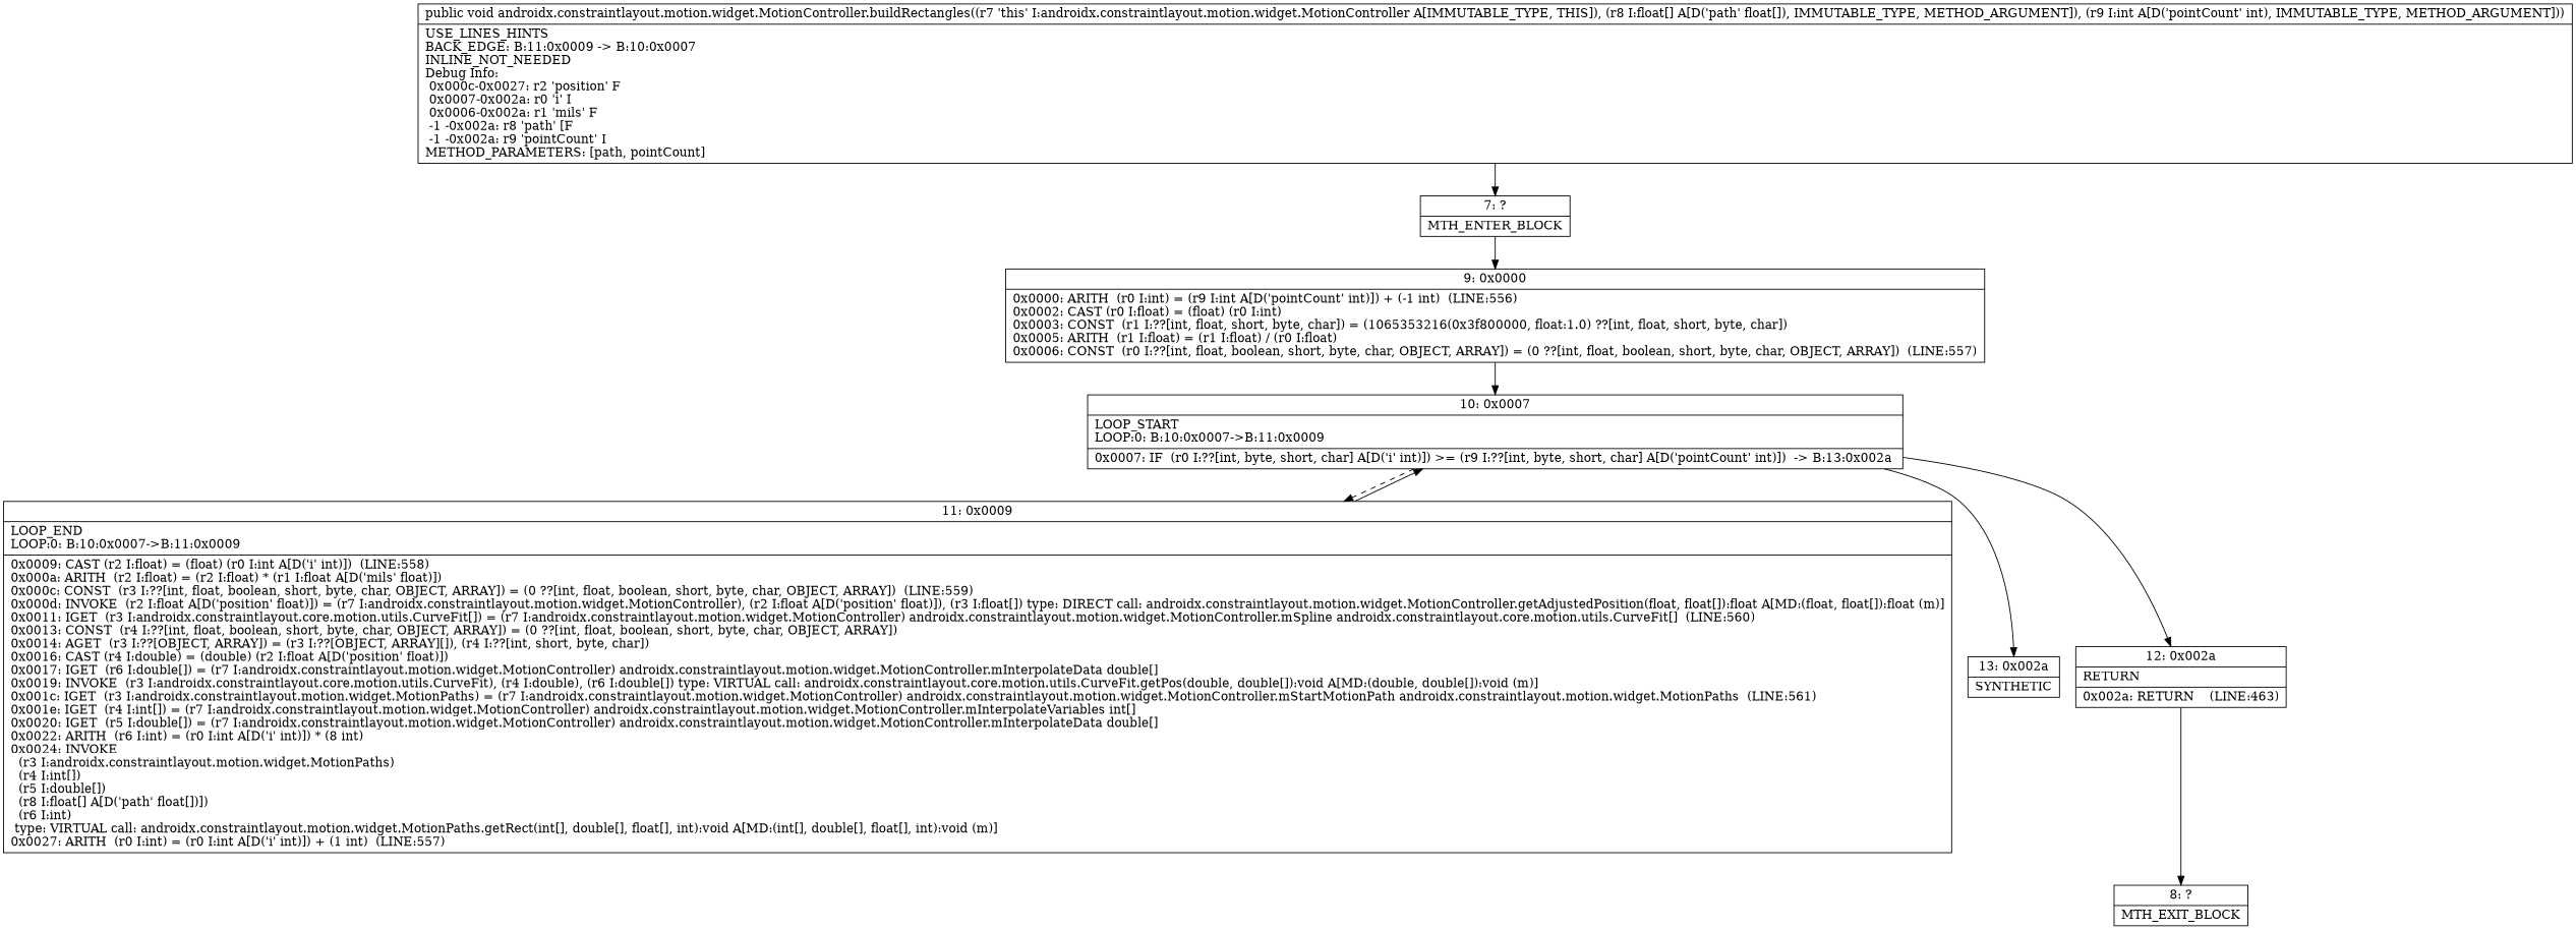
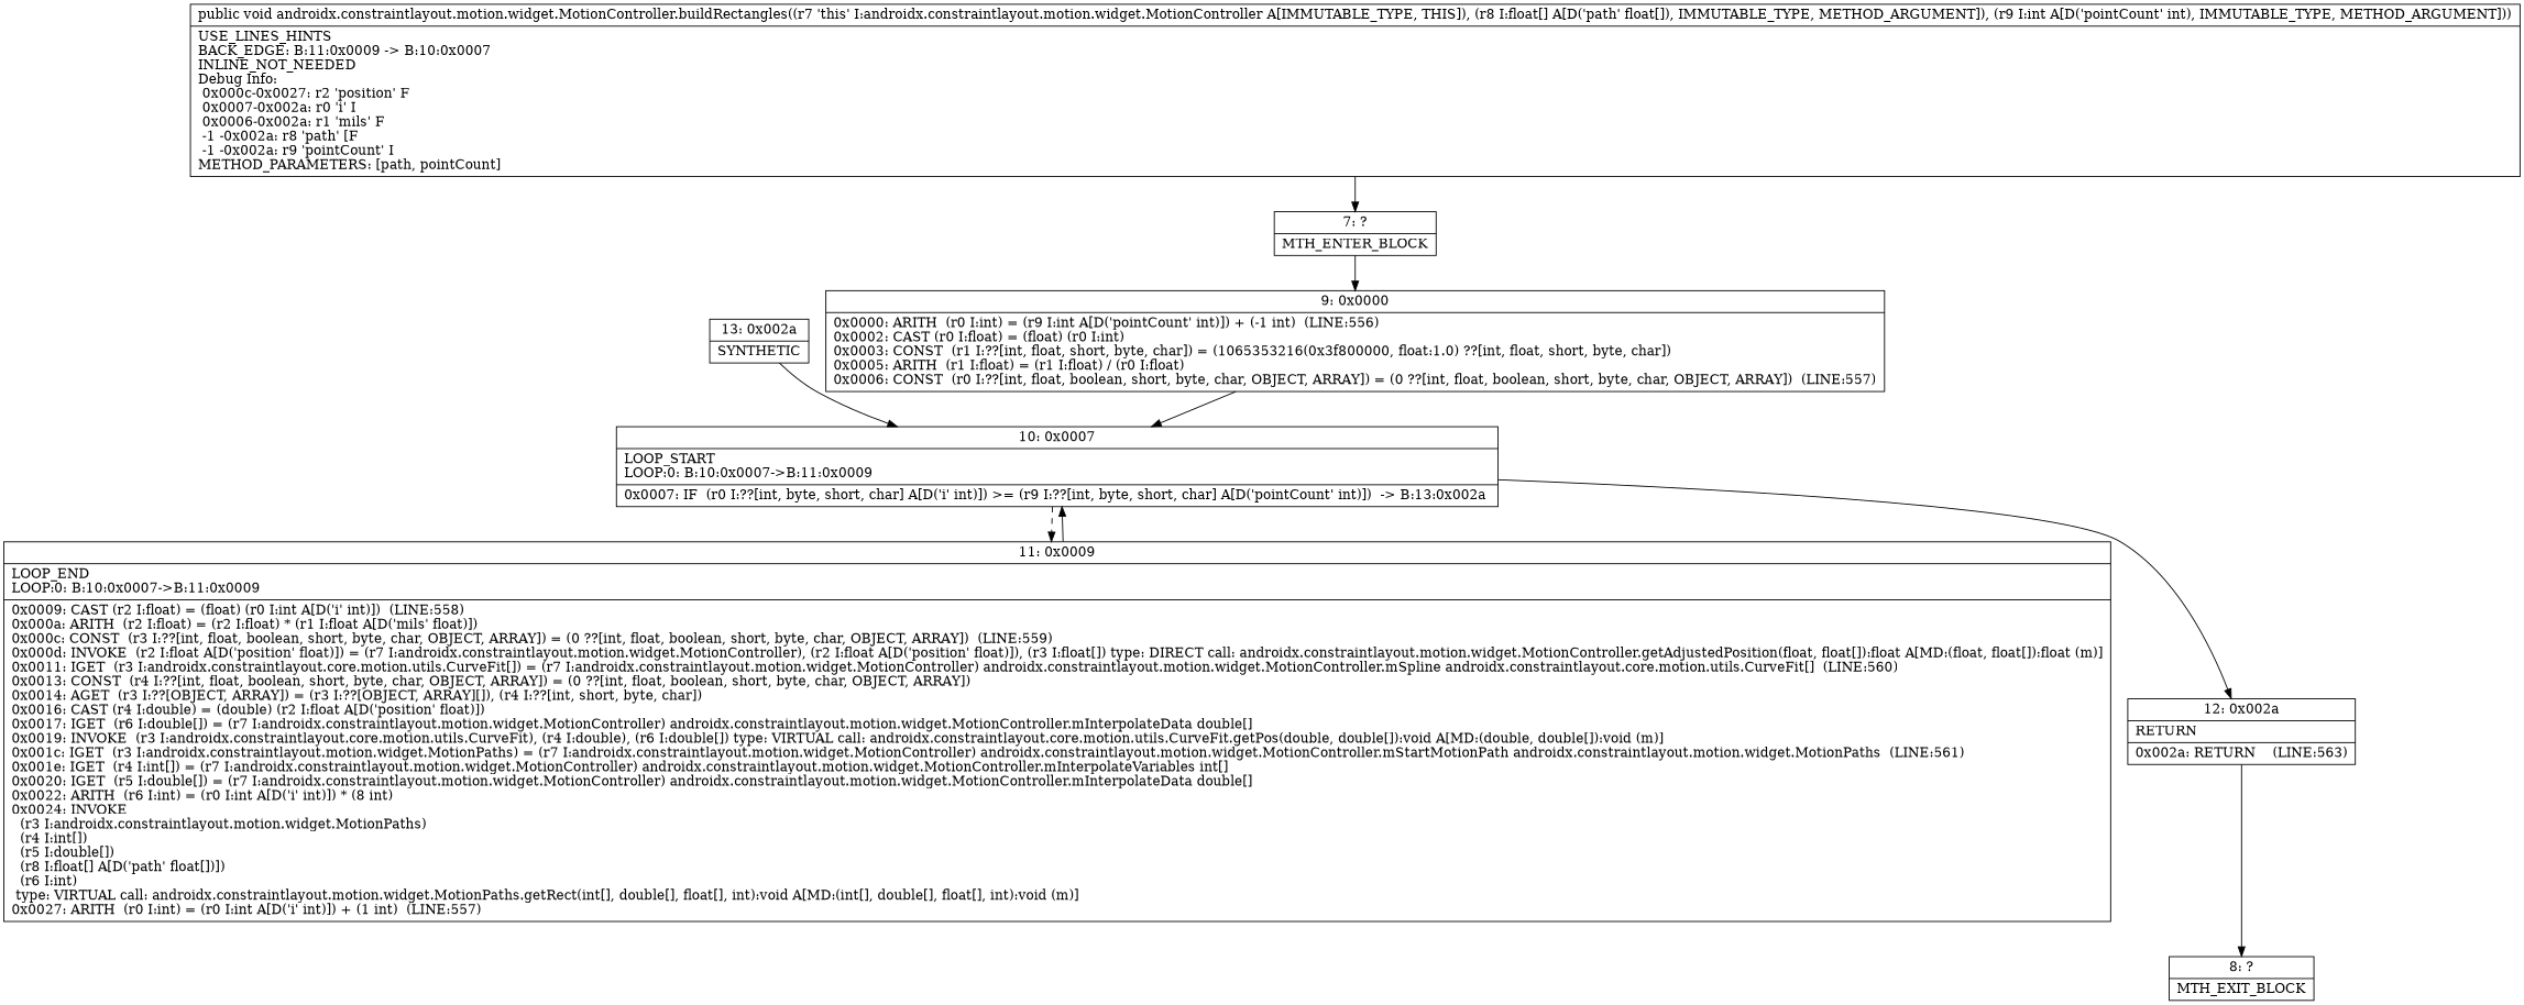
  digraph {
    node [shape=record]
    n1 [label="{7\:\ ?|MTH_ENTER_BLOCK\l}"]
    n2 [label="{9\:\ 0x0000|0x0000: ARITH  (r0 I:int) = (r9 I:int A[D('pointCount' int)]) + (\-1 int)  (LINE:556)\l0x0002: CAST (r0 I:float) = (float) (r0 I:int) \l0x0003: CONST  (r1 I:??[int, float, short, byte, char]) = (1065353216(0x3f800000, float:1.0) ??[int, float, short, byte, char]) \l0x0005: ARITH  (r1 I:float) = (r1 I:float) \/ (r0 I:float) \l0x0006: CONST  (r0 I:??[int, float, boolean, short, byte, char, OBJECT, ARRAY]) = (0 ??[int, float, boolean, short, byte, char, OBJECT, ARRAY])  (LINE:557)\l}"]
    n3 [label="{10\:\ 0x0007|LOOP_START\lLOOP:0: B:10:0x0007\-\>B:11:0x0009\l|0x0007: IF  (r0 I:??[int, byte, short, char] A[D('i' int)]) \>= (r9 I:??[int, byte, short, char] A[D('pointCount' int)])  \-\> B:13:0x002a \l}"]
    n4 [label="{11\:\ 0x0009|LOOP_END\lLOOP:0: B:10:0x0007\-\>B:11:0x0009\l|0x0009: CAST (r2 I:float) = (float) (r0 I:int A[D('i' int)])  (LINE:558)\l0x000a: ARITH  (r2 I:float) = (r2 I:float) * (r1 I:float A[D('mils' float)]) \l0x000c: CONST  (r3 I:??[int, float, boolean, short, byte, char, OBJECT, ARRAY]) = (0 ??[int, float, boolean, short, byte, char, OBJECT, ARRAY])  (LINE:559)\l0x000d: INVOKE  (r2 I:float A[D('position' float)]) = (r7 I:androidx.constraintlayout.motion.widget.MotionController), (r2 I:float A[D('position' float)]), (r3 I:float[]) type: DIRECT call: androidx.constraintlayout.motion.widget.MotionController.getAdjustedPosition(float, float[]):float A[MD:(float, float[]):float (m)]\l0x0011: IGET  (r3 I:androidx.constraintlayout.core.motion.utils.CurveFit[]) = (r7 I:androidx.constraintlayout.motion.widget.MotionController) androidx.constraintlayout.motion.widget.MotionController.mSpline androidx.constraintlayout.core.motion.utils.CurveFit[]  (LINE:560)\l0x0013: CONST  (r4 I:??[int, float, boolean, short, byte, char, OBJECT, ARRAY]) = (0 ??[int, float, boolean, short, byte, char, OBJECT, ARRAY]) \l0x0014: AGET  (r3 I:??[OBJECT, ARRAY]) = (r3 I:??[OBJECT, ARRAY][]), (r4 I:??[int, short, byte, char]) \l0x0016: CAST (r4 I:double) = (double) (r2 I:float A[D('position' float)]) \l0x0017: IGET  (r6 I:double[]) = (r7 I:androidx.constraintlayout.motion.widget.MotionController) androidx.constraintlayout.motion.widget.MotionController.mInterpolateData double[] \l0x0019: INVOKE  (r3 I:androidx.constraintlayout.core.motion.utils.CurveFit), (r4 I:double), (r6 I:double[]) type: VIRTUAL call: androidx.constraintlayout.core.motion.utils.CurveFit.getPos(double, double[]):void A[MD:(double, double[]):void (m)]\l0x001c: IGET  (r3 I:androidx.constraintlayout.motion.widget.MotionPaths) = (r7 I:androidx.constraintlayout.motion.widget.MotionController) androidx.constraintlayout.motion.widget.MotionController.mStartMotionPath androidx.constraintlayout.motion.widget.MotionPaths  (LINE:561)\l0x001e: IGET  (r4 I:int[]) = (r7 I:androidx.constraintlayout.motion.widget.MotionController) androidx.constraintlayout.motion.widget.MotionController.mInterpolateVariables int[] \l0x0020: IGET  (r5 I:double[]) = (r7 I:androidx.constraintlayout.motion.widget.MotionController) androidx.constraintlayout.motion.widget.MotionController.mInterpolateData double[] \l0x0022: ARITH  (r6 I:int) = (r0 I:int A[D('i' int)]) * (8 int) \l0x0024: INVOKE  \l  (r3 I:androidx.constraintlayout.motion.widget.MotionPaths)\l  (r4 I:int[])\l  (r5 I:double[])\l  (r8 I:float[] A[D('path' float[])])\l  (r6 I:int)\l type: VIRTUAL call: androidx.constraintlayout.motion.widget.MotionPaths.getRect(int[], double[], float[], int):void A[MD:(int[], double[], float[], int):void (m)]\l0x0027: ARITH  (r0 I:int) = (r0 I:int A[D('i' int)]) + (1 int)  (LINE:557)\l}"]
    n5 [label="{13\:\ 0x002a|SYNTHETIC\l}"]
-   n6 [label="{12\:\ 0x002a|RETURN\l|0x002a: RETURN    (LINE:463)\l}"]
+   n6 [label="{12\:\ 0x002a|RETURN\l|0x002a: RETURN    (LINE:563)\l}"]
    n7 [label="{8\:\ ?|MTH_EXIT_BLOCK\l}"]
    n8 [label="{public void androidx.constraintlayout.motion.widget.MotionController.buildRectangles((r7 'this' I:androidx.constraintlayout.motion.widget.MotionController A[IMMUTABLE_TYPE, THIS]), (r8 I:float[] A[D('path' float[]), IMMUTABLE_TYPE, METHOD_ARGUMENT]), (r9 I:int A[D('pointCount' int), IMMUTABLE_TYPE, METHOD_ARGUMENT]))  | USE_LINES_HINTS\lBACK_EDGE: B:11:0x0009 \-\> B:10:0x0007\lINLINE_NOT_NEEDED\lDebug Info:\l  0x000c\-0x0027: r2 'position' F\l  0x0007\-0x002a: r0 'i' I\l  0x0006\-0x002a: r1 'mils' F\l  \-1 \-0x002a: r8 'path' [F\l  \-1 \-0x002a: r9 'pointCount' I\lMETHOD_PARAMETERS: [path, pointCount]\l}"]
    n1 -> n2
    n2 -> n3
    n3 -> n4 [style=dashed]
-   n3 -> n5
+   n5 -> n3
    n3 -> n6
    n4 -> n3
    n6 -> n7
    n8 -> n1
  }
